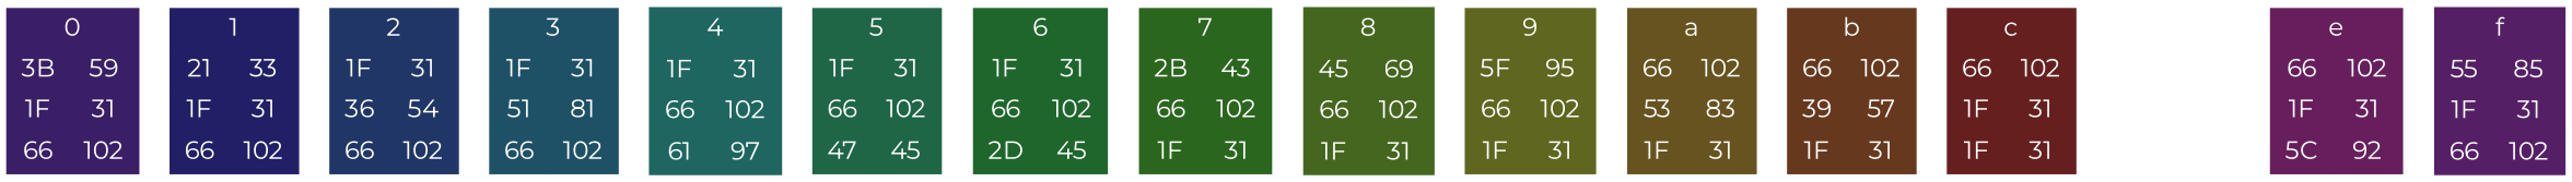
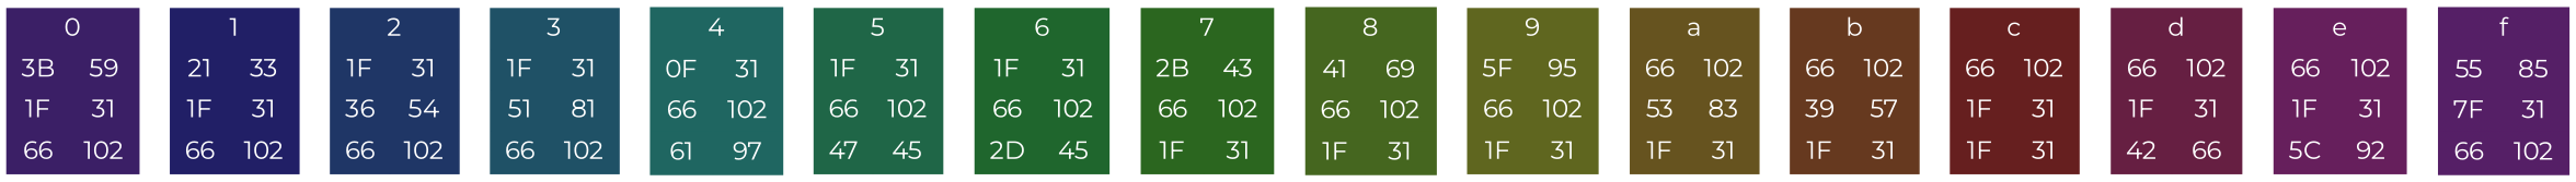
  digraph {
    fontname=Montserrat
    node [fontcolor="#ffffff" shape=record style=filled fontname=Montserrat]
    n1 [color="#3B1F66" label="{0|{{3B|1F|66}|{59|31|102}}}"]
    n2 [color="#211F66" label="{1|{{21|1F|66}|{33|31|102}}}"]
    n3 [color="#1F3666" label="{2|{{1F|36|66}|{31|54|102}}}"]
    n4 [color="#1F5166" label="{3|{{1F|51|66}|{31|81|102}}}"]
-   n5 [color="#1F6661" label="{4|{{1F|66|61}|{31|102|97}}}"]
+   n5 [color="#1F6661" label="{4|{{0F|66|61}|{31|102|97}}}"]
    n6 [color="#1F6647" label="{5|{{1F|66|47}|{31|102|45}}}"]
    n7 [color="#1F662D" label="{6|{{1F|66|2D}|{31|102|45}}}"]
    n8 [color="#2B661F" label="{7|{{2B|66|1F}|{43|102|31}}}"]
-   n9 [color="#45661F" label="{8|{{45|66|1F}|{69|102|31}}}"]
+   n9 [color="#45661F" label="{8|{{41|66|1F}|{69|102|31}}}"]
    n10 [color="#5F661F" label="{9|{{5F|66|1F}|{95|102|31}}}"]
    n11 [color="#66531F" label="{a|{{66|53|1F}|{102|83|31}}}"]
    n12 [color="#66391F" label="{b|{{66|39|1F}|{102|57|31}}}"]
    n13 [color="#661F1F" label="{c|{{66|1F|1F}|{102|31|31}}}"]
+   n14 [color="#661F42" label="{d|{{66|1F|42}|{102|31|66}}}"]
    n15 [color="#661F5C" label="{e|{{66|1F|5C}|{102|31|92}}}"]
-   n16 [color="#551F66" label="{f|{{55|1F|66}|{85|31|102}}}"]
+   n16 [color="#551F66" label="{f|{{55|7F|66}|{85|31|102}}}"]
  }
